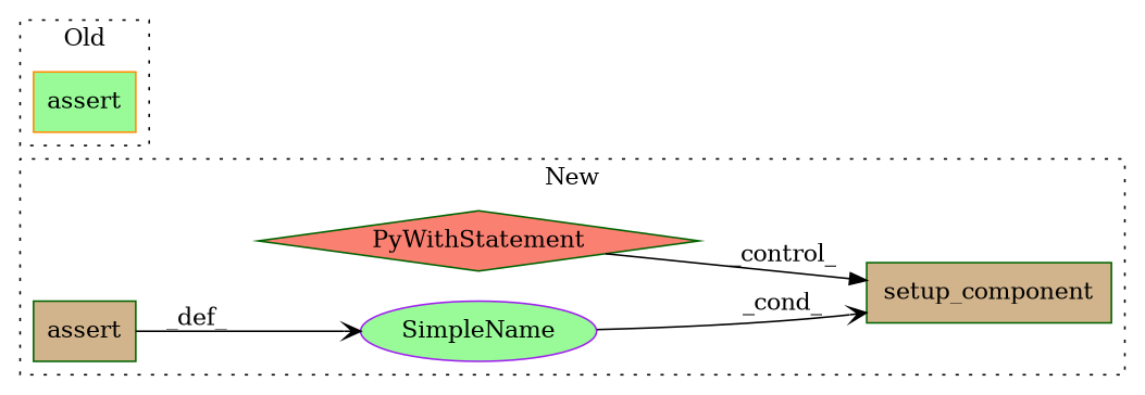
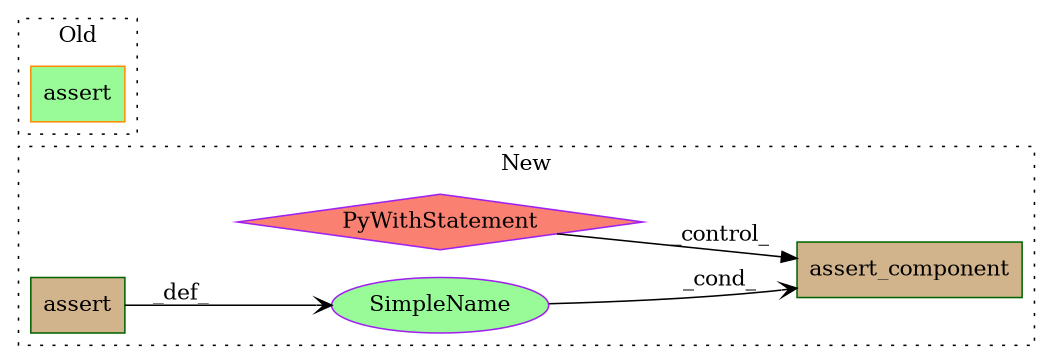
  digraph {
    rankdir=LR
    node [a=32 color=darkgreen fillcolor=tan shape=box style=filled]
    edge [arrowhead=vee]
-   n1 [l="16,1" label=setup_component s="13885,14094"]
+   n1 [l="16,1" label=assert_component s="13885,14094"]
    n2 [a=42 color=purple fillcolor=palegreen label=SimpleName shape=ellipse]
-   n3 [a=104 fillcolor=salmon l="10,2" label=PyWithStatement s="13793,13875" shape=diamond]
+   n3 [a=104 color=purple fillcolor=salmon l="10,2" label=PyWithStatement s="13793,13875" shape=diamond]
    n4 [l="23,1" label=assert s="13803,13874"]
    n5 [a=6 color=darkorange fillcolor=palegreen l=7 label=assert s=13749]
    subgraph cluster_1 {
      label=New
      style=dotted
      n1
      n2
      n3
      n4
    }
    subgraph cluster_2 {
      label=Old
      style=dotted
      n5
    }
    n2 -> n1 [label=_cond_]
    n3 -> n1 [arrowhead=normal label=_control_]
    n4 -> n2 [label=_def_]
  }
